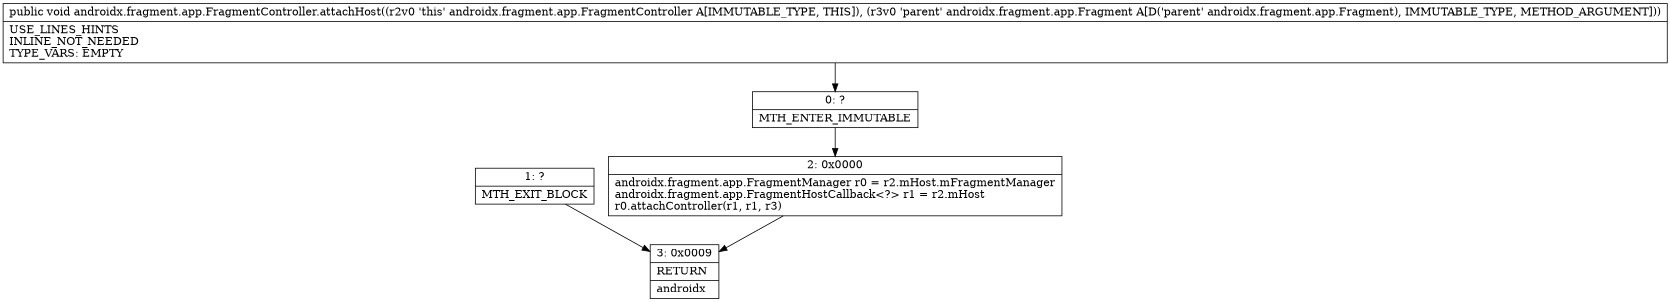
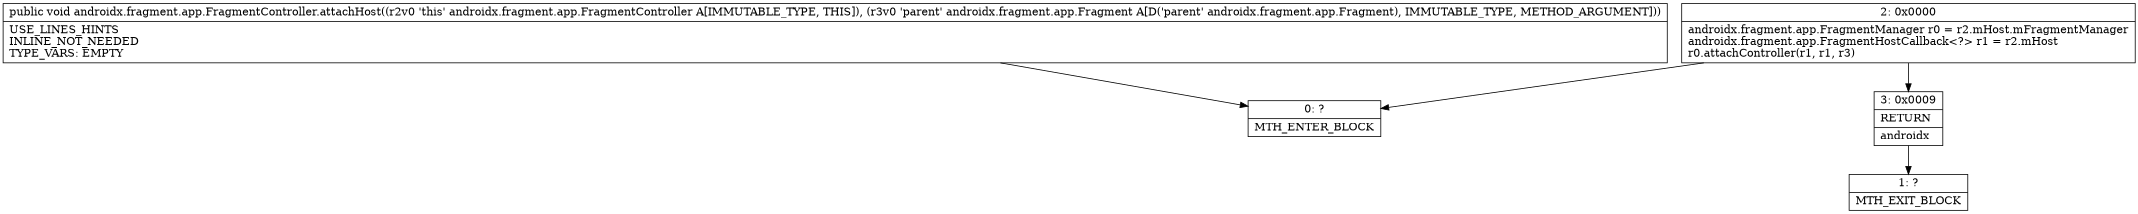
  digraph {
    fontname="DejaVu Serif"
    node [fontname="DejaVu Serif" shape=record]
    edge [fontname="DejaVu Serif"]
-   n1 [label="{0\:\ ?|MTH_ENTER_IMMUTABLE\l}"]
+   n1 [label="{0\:\ ?|MTH_ENTER_BLOCK\l}"]
    n2 [label="{2\:\ 0x0000|androidx.fragment.app.FragmentManager r0 = r2.mHost.mFragmentManager\landroidx.fragment.app.FragmentHostCallback\<?\> r1 = r2.mHost\lr0.attachController(r1, r1, r3)\l}"]
    n3 [label="{3\:\ 0x0009|RETURN\l|androidx\l}"]
    n4 [label="{1\:\ ?|MTH_EXIT_BLOCK\l}"]
    n5 [label="{public void androidx.fragment.app.FragmentController.attachHost((r2v0 'this' androidx.fragment.app.FragmentController A[IMMUTABLE_TYPE, THIS]), (r3v0 'parent' androidx.fragment.app.Fragment A[D('parent' androidx.fragment.app.Fragment), IMMUTABLE_TYPE, METHOD_ARGUMENT]))  | USE_LINES_HINTS\lINLINE_NOT_NEEDED\lTYPE_VARS: EMPTY\l}"]
-   n1 -> n2
+   n2 -> n1
    n2 -> n3
-   n4 -> n3
+   n3 -> n4
    n5 -> n1
  }
